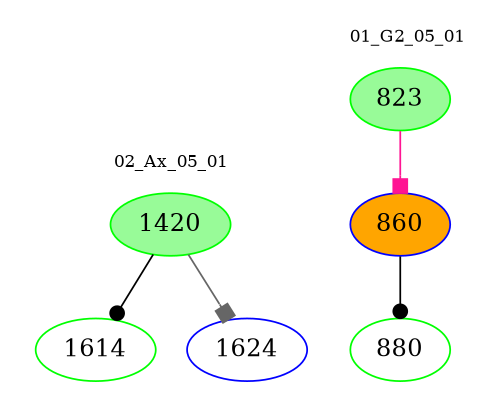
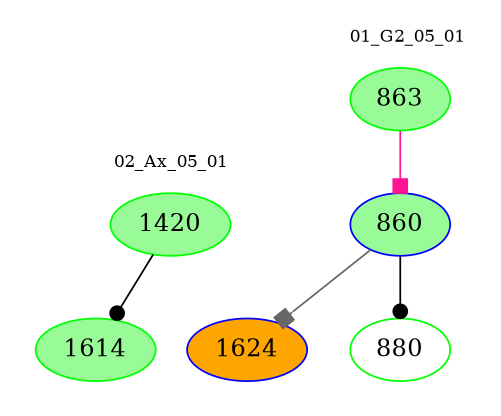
  digraph {
    node [color=green fillcolor=palegreen style=filled]
    edge [arrowhead=dot color=black]
    n1 [label=1420]
-   n2 [fillcolor=white label=1614]
-   n3 [color=blue fillcolor=white label=1624]
-   n4 [label=823]
-   n5 [color=blue fillcolor=orange label=860]
+   n2 [label=1614]
+   n3 [color=blue fillcolor=orange label=1624]
+   n4 [label=863]
+   n5 [color=blue label=860]
    n6 [fillcolor=white label=880]
    subgraph cluster_1 {
      color=white
      fontsize=10
      label="02_Ax_05_01"
      n1
      n2
      n3
    }
    subgraph cluster_2 {
      color=white
      fontsize=10
      label="01_G2_05_01"
      n4
      n5
      n6
    }
    n1 -> n2
-   n1 -> n3 [arrowhead=box color=gray40]
+   n5 -> n3 [arrowhead=box color=gray40]
    n4 -> n5 [arrowhead=box color=deeppink]
    n5 -> n6
  }
